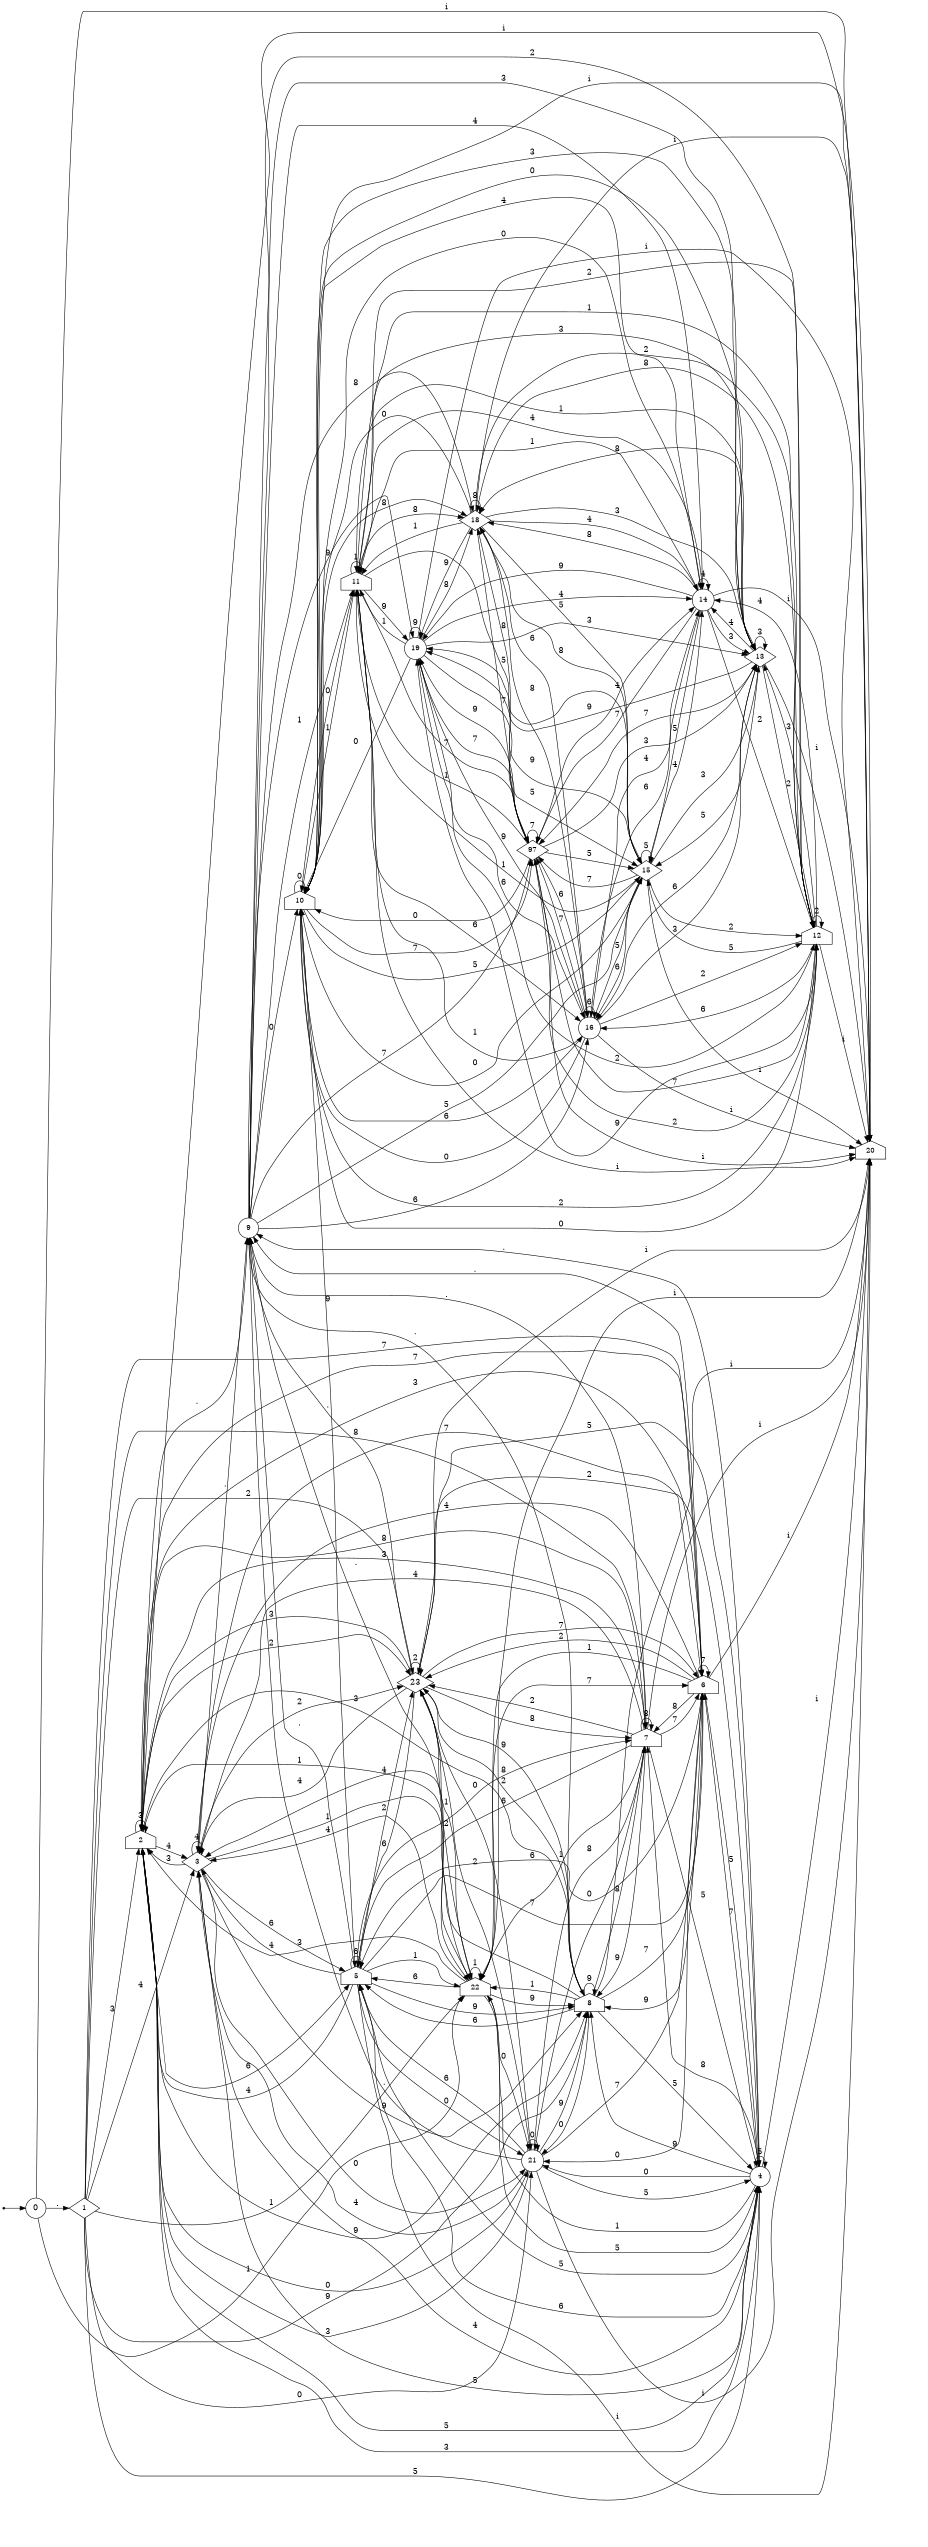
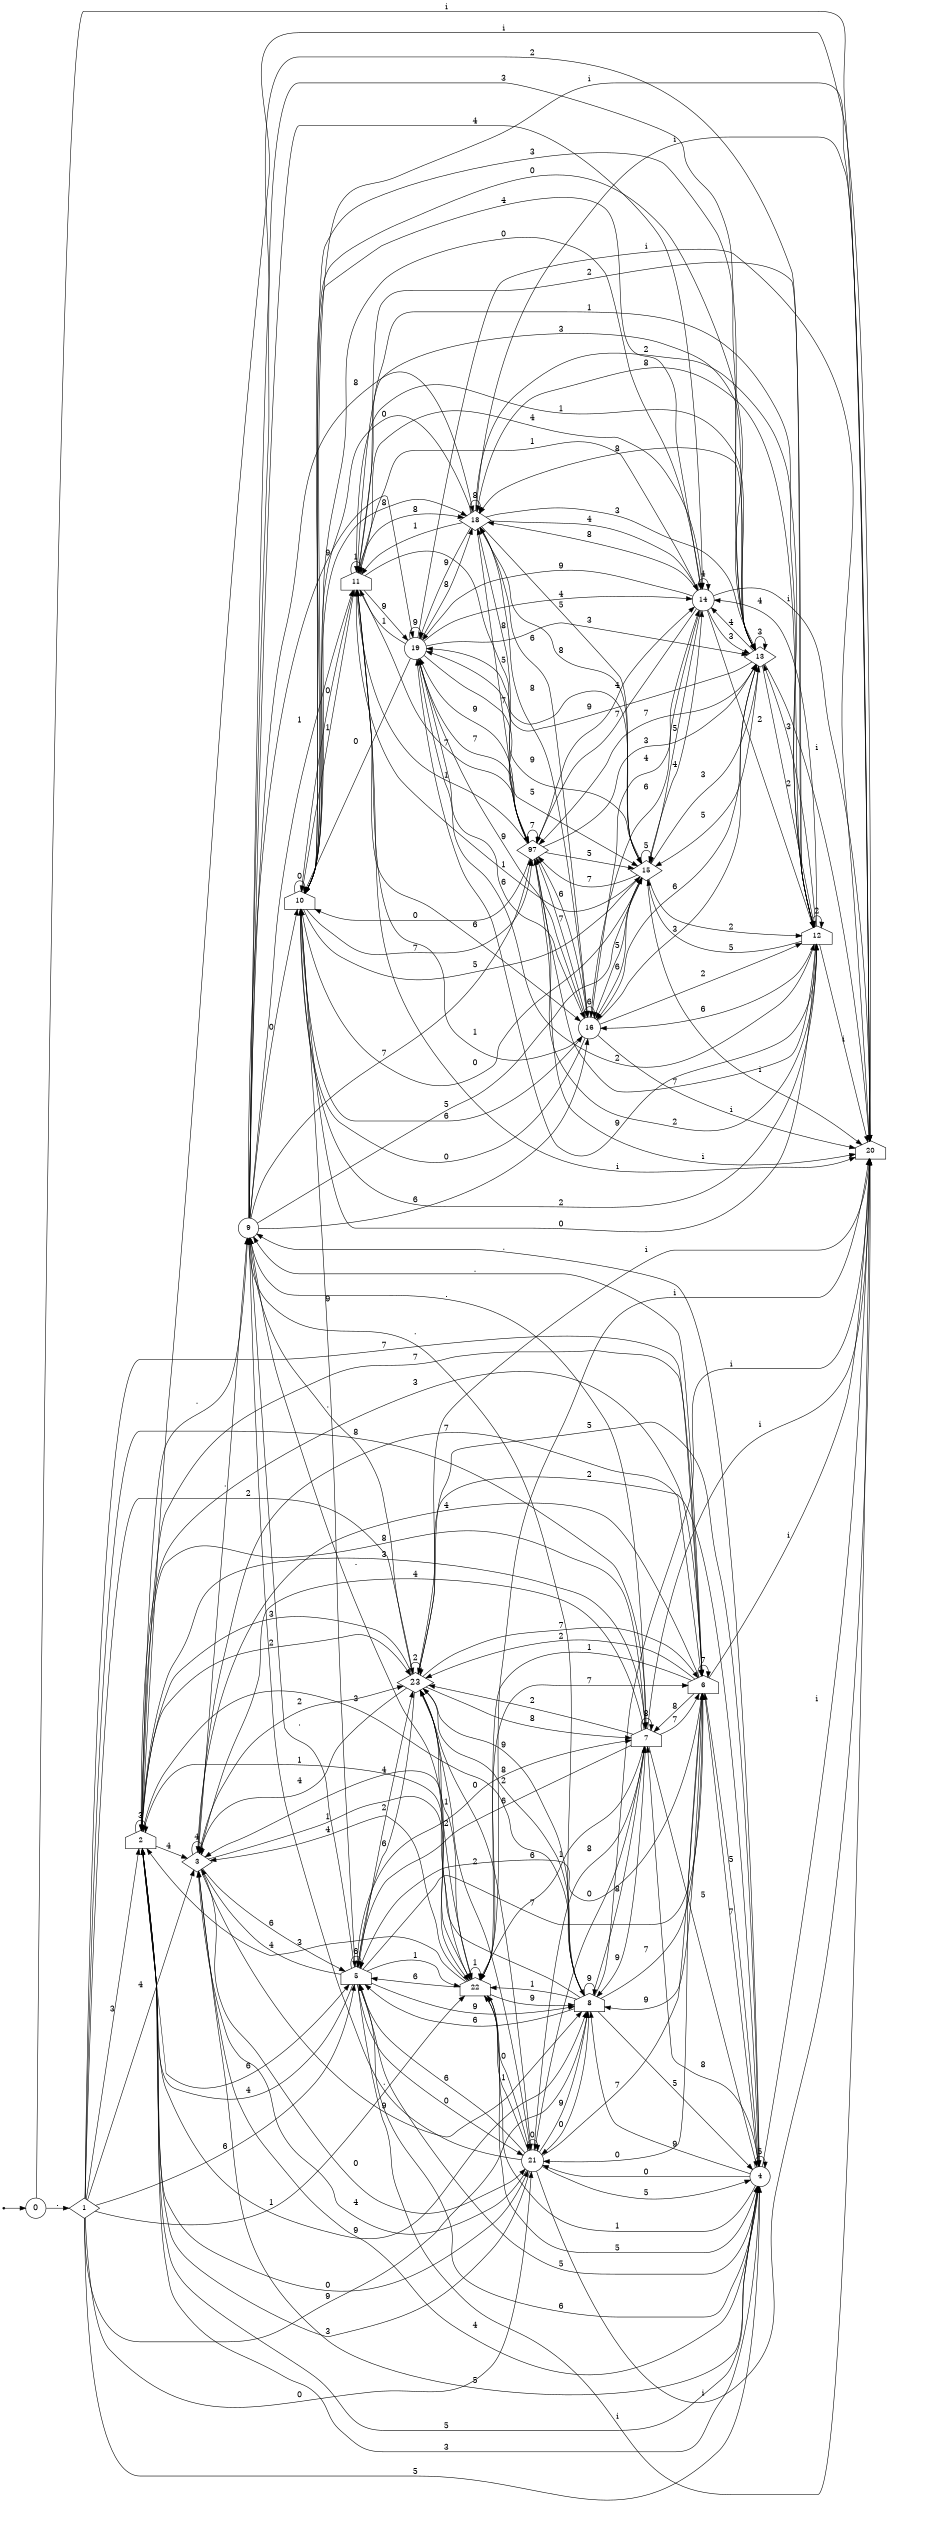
  digraph {
    rankdir=LR
    node [fontsize=12 shape=house]
    n1 [fontsize=14 label=0 shape=circle]
    n2 [label=1 shape=diamond]
    n3 [label=20]
    n4 [label=2]
    n5 [label=3 shape=diamond]
    n6 [label=4 shape=circle]
    n7 [label=5]
    n8 [label=6]
    n9 [label=7]
    n10 [label=8]
    n11 [label=21 shape=circle]
    n12 [label=22]
    n13 [fontsize=14 label=23 shape=diamond]
    n14 [label=9 shape=circle]
    n15 [label=10]
    n16 [label=11]
    n17 [label=12]
    n18 [label=13 shape=diamond]
    n19 [label=14 shape=circle]
    n20 [label=15 shape=diamond]
    n21 [label=16 shape=circle]
    n22 [label=97 shape=diamond]
    n23 [label=18 shape=diamond]
    n24 [label=19 shape=circle]
    n25 [fontsize=14 label=23 shape=point]
    n1 -> n2 [label="."]
    n1 -> n3 [label=i]
    n2 -> n4 [label=3]
    n2 -> n5 [label=4]
    n2 -> n6 [label=5]
+   n2 -> n7 [label=6]
    n2 -> n8 [label=7]
    n2 -> n9 [label=8]
    n2 -> n10 [label=9]
    n2 -> n11 [label=0]
    n2 -> n12 [label=1]
    n2 -> n13 [label=2]
    n4 -> n3 [label=i]
    n4 -> n4 [label=3]
    n4 -> n5 [label=4]
    n4 -> n6 [label=5]
    n4 -> n7 [label=6]
    n4 -> n8 [label=7]
    n4 -> n9 [label=8]
    n4 -> n10 [label=9]
    n4 -> n11 [label=0]
    n4 -> n12 [label=1]
    n4 -> n13 [label=2]
    n4 -> n14 [label="."]
-   n5 -> n4 [label=3]
    n5 -> n5 [label=4]
    n5 -> n6 [label=5]
    n5 -> n7 [label=6]
    n5 -> n8 [label=7]
    n5 -> n10 [label=9]
    n5 -> n11 [label=0]
    n5 -> n12 [label=1]
    n5 -> n13 [label=2]
    n5 -> n14 [label="."]
    n6 -> n3 [label=i]
    n6 -> n4 [label=3]
    n6 -> n5 [label=4]
    n6 -> n6 [label=5]
    n6 -> n7 [label=6]
    n6 -> n8 [label=7]
    n6 -> n9 [label=8]
    n6 -> n10 [label=9]
    n6 -> n11 [label=0]
    n6 -> n12 [label=1]
    n6 -> n13 [label=2]
    n6 -> n14 [label="."]
    n7 -> n3 [label=i]
    n7 -> n4 [label=4]
    n7 -> n5 [label=4]
    n7 -> n6 [label=5]
    n7 -> n7 [label=6]
    n7 -> n8 [label=7]
    n7 -> n9 [label=8]
    n7 -> n10 [label=9]
    n7 -> n11 [label=0]
    n7 -> n12 [label=1]
    n7 -> n13 [label=2]
    n7 -> n14 [label="."]
    n8 -> n3 [label=i]
    n8 -> n4 [label=3]
    n8 -> n5 [label=4]
    n8 -> n6 [label=5]
    n8 -> n7 [label=6]
    n8 -> n8 [label=7]
    n8 -> n9 [label=8]
    n8 -> n10 [label=9]
    n8 -> n11 [label=0]
    n8 -> n12 [label=1]
    n8 -> n13 [label=2]
    n8 -> n14 [label="."]
    n9 -> n3 [label=i]
    n9 -> n4 [label=3]
    n9 -> n5 [label=4]
    n9 -> n6 [label=5]
    n9 -> n7 [label=6]
    n9 -> n8 [label=7]
    n9 -> n9 [label=8]
    n9 -> n10 [label=9]
    n9 -> n11 [label=0]
    n9 -> n12 [label=1]
    n9 -> n13 [label=2]
    n9 -> n14 [label="."]
    n10 -> n3 [label=i]
    n10 -> n4 [label=3]
    n10 -> n5 [label=4]
    n10 -> n6 [label=5]
    n10 -> n7 [label=6]
    n10 -> n8 [label=7]
    n10 -> n9 [label=8]
    n10 -> n10 [label=9]
    n10 -> n11 [label=0]
    n10 -> n12 [label=1]
    n10 -> n13 [label=2]
    n10 -> n14 [label="."]
    n11 -> n3 [label=i]
    n11 -> n4 [label=3]
    n11 -> n5 [label=4]
    n11 -> n6 [label=5]
    n11 -> n7 [label=6]
    n11 -> n8 [label=7]
    n11 -> n9 [label=8]
    n11 -> n10 [label=9]
    n11 -> n11 [label=0]
-   n1 -> n12 [label=1]
+   n11 -> n12 [label=1]
    n11 -> n13 [label=2]
    n11 -> n14 [label="."]
    n12 -> n3 [label=i]
    n12 -> n4 [label=3]
    n12 -> n5 [label=4]
    n12 -> n6 [label=5]
    n12 -> n7 [label=6]
    n12 -> n8 [label=7]
    n12 -> n10 [label=9]
    n12 -> n11 [label=0]
    n12 -> n12 [label=1]
    n12 -> n13 [label=2]
    n12 -> n14 [label="."]
    n13 -> n3 [label=i]
    n13 -> n4 [label=3]
    n13 -> n5 [label=4]
    n13 -> n6 [label=5]
    n13 -> n7 [label=6]
    n13 -> n8 [label=7]
    n13 -> n9 [label=8]
    n13 -> n10 [label=9]
    n13 -> n11 [label=0]
    n13 -> n12 [label=1]
    n13 -> n13 [label=2]
    n13 -> n14 [label="."]
    n14 -> n15 [label=0]
    n14 -> n16 [label=1]
    n14 -> n17 [label=2]
    n14 -> n18 [label=3]
    n14 -> n19 [label=4]
    n14 -> n20 [label=5]
    n14 -> n21 [label=6]
    n14 -> n22 [label=7]
    n14 -> n23 [label=8]
    n14 -> n24 [label=9]
    n15 -> n3 [label=i]
    n15 -> n7 [label=9]
    n15 -> n15 [label=0]
    n15 -> n16 [label=1]
    n15 -> n17 [label=2]
    n15 -> n18 [label=3]
    n15 -> n19 [label=4]
    n15 -> n20 [label=5]
    n15 -> n21 [label=6]
    n15 -> n22 [label=7]
    n15 -> n23 [label=8]
    n16 -> n3 [label=i]
    n16 -> n15 [label=0]
    n16 -> n16 [label=1]
    n16 -> n17 [label=2]
    n16 -> n18 [label=3]
    n16 -> n19 [label=4]
    n16 -> n20 [label=5]
    n16 -> n21 [label=6]
    n16 -> n22 [label=7]
    n16 -> n23 [label=8]
    n16 -> n24 [label=9]
    n17 -> n3 [label=i]
    n17 -> n15 [label=0]
    n17 -> n16 [label=1]
    n17 -> n17 [label=2]
    n17 -> n18 [label=3]
    n17 -> n19 [label=4]
    n17 -> n20 [label=5]
    n17 -> n21 [label=6]
    n17 -> n22 [label=7]
    n17 -> n23 [label=8]
    n17 -> n24 [label=9]
    n18 -> n3 [label=i]
    n18 -> n15 [label=0]
    n18 -> n16 [label=1]
    n18 -> n17 [label=2]
    n18 -> n18 [label=3]
    n18 -> n19 [label=4]
    n18 -> n20 [label=5]
    n18 -> n21 [label=6]
    n18 -> n22 [label=7]
    n18 -> n23 [label=8]
    n18 -> n24 [label=9]
    n19 -> n3 [label=i]
    n19 -> n15 [label=0]
    n19 -> n16 [label=1]
    n19 -> n17 [label=2]
    n19 -> n18 [label=3]
    n19 -> n19 [label=4]
    n19 -> n20 [label=5]
    n19 -> n21 [label=6]
    n19 -> n22 [label=7]
    n19 -> n23 [label=8]
    n19 -> n24 [label=9]
    n20 -> n3 [label=i]
    n20 -> n15 [label=0]
    n20 -> n16 [label=1]
    n20 -> n17 [label=2]
    n20 -> n18 [label=3]
    n20 -> n19 [label=4]
    n20 -> n20 [label=5]
    n20 -> n21 [label=6]
    n20 -> n22 [label=7]
    n20 -> n23 [label=8]
    n20 -> n24 [label=9]
    n21 -> n3 [label=i]
    n21 -> n15 [label=0]
    n21 -> n16 [label=1]
    n21 -> n17 [label=2]
    n21 -> n18 [label=3]
    n21 -> n19 [label=4]
    n21 -> n20 [label=5]
    n21 -> n21 [label=6]
    n21 -> n22 [label=7]
    n21 -> n23 [label=8]
    n21 -> n24 [label=9]
    n22 -> n3 [label=i]
    n22 -> n15 [label=0]
    n22 -> n16 [label=1]
    n22 -> n17 [label=2]
    n22 -> n18 [label=3]
    n22 -> n19 [label=4]
    n22 -> n20 [label=5]
    n22 -> n21 [label=6]
    n22 -> n22 [label=7]
    n22 -> n23 [label=8]
    n22 -> n24 [label=9]
    n23 -> n3 [label=i]
    n23 -> n15 [label=0]
    n23 -> n16 [label=1]
    n23 -> n17 [label=2]
    n23 -> n18 [label=3]
    n23 -> n19 [label=4]
    n23 -> n20 [label=5]
    n23 -> n21 [label=6]
    n23 -> n22 [label=7]
    n23 -> n23 [label=8]
    n23 -> n24 [label=9]
    n24 -> n3 [label=i]
    n24 -> n15 [label=0]
    n24 -> n16 [label=1]
    n24 -> n17 [label=2]
    n24 -> n18 [label=3]
    n24 -> n19 [label=4]
    n24 -> n20 [label=5]
    n24 -> n21 [label=6]
    n24 -> n22 [label=7]
    n24 -> n23 [label=8]
    n24 -> n24 [label=9]
    n25 -> n1
  }
